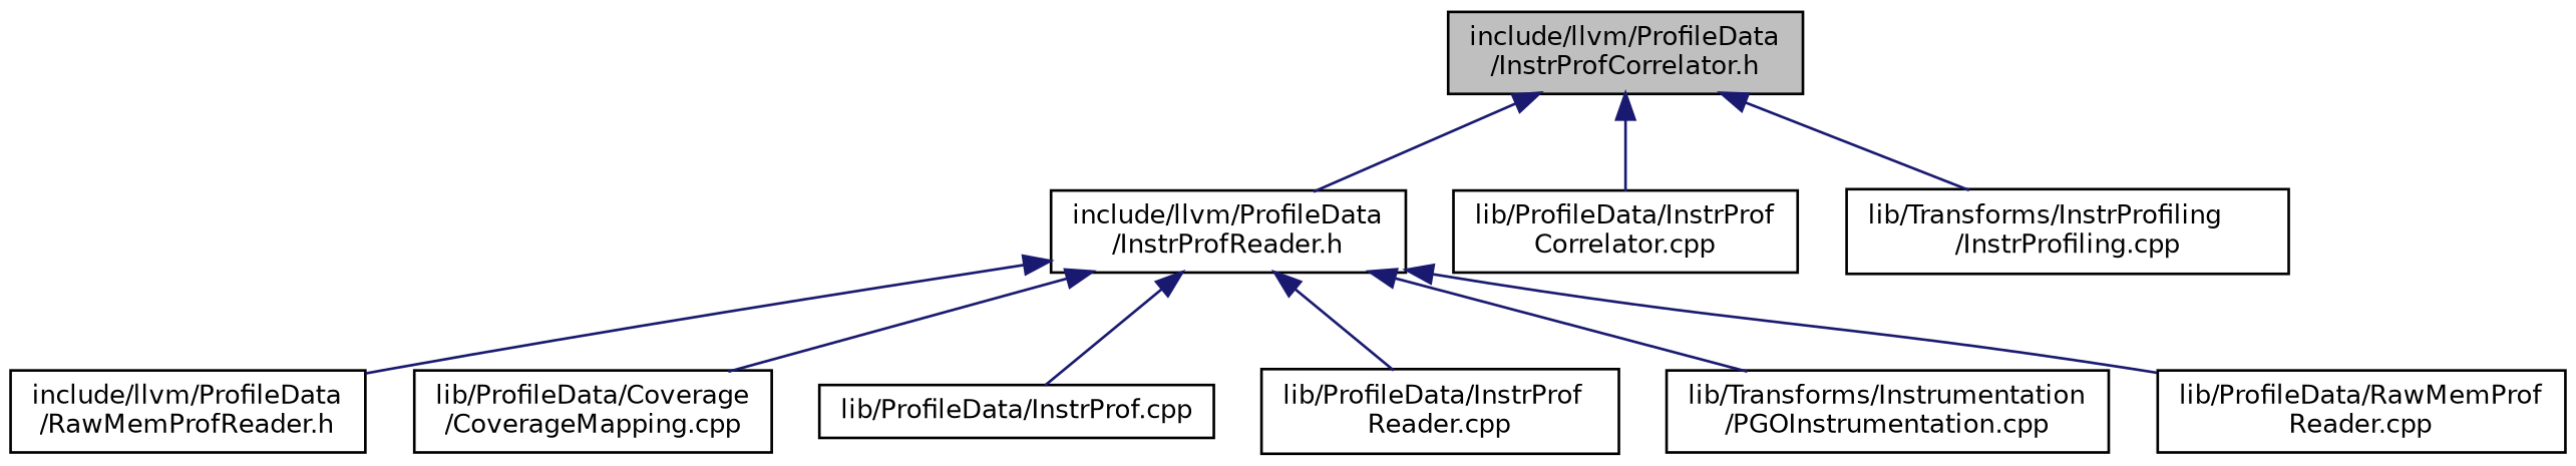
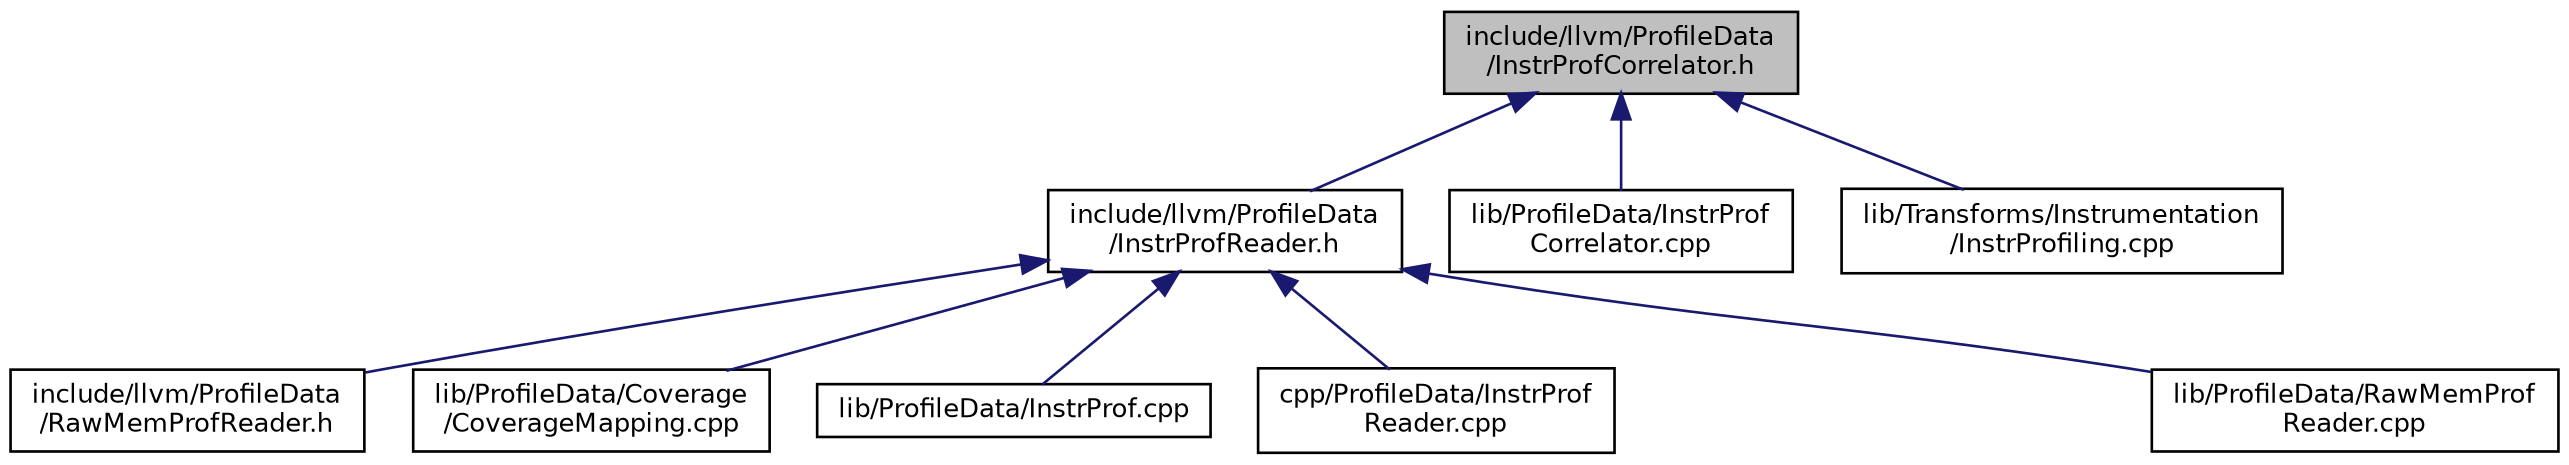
  digraph {
    node [color=black fontname=Helvetica fontsize=10 shape=record]
    edge [color=midnightblue dir=back fontname=Helvetica fontsize=10 labelfontname=Helvetica labelfontsize=10 style=solid]
    n1 [fillcolor=grey75 fontcolor=black height=0.2 label="include/llvm/ProfileData\l/InstrProfCorrelator.h" style=filled width=0.4]
    n2 [height=0.2 label="include/llvm/ProfileData\l/InstrProfReader.h" width=0.4]
    n3 [height=0.2 label="lib/ProfileData/InstrProf\lCorrelator.cpp" width=0.4]
-   n4 [height=0.2 label="lib/Transforms/InstrProfiling\l/InstrProfiling.cpp" width=0.4]
+   n4 [height=0.2 label="lib/Transforms/Instrumentation\l/InstrProfiling.cpp" width=0.4]
    n5 [height=0.2 label="include/llvm/ProfileData\l/RawMemProfReader.h" width=0.4]
    n6 [height=0.2 label="lib/ProfileData/Coverage\l/CoverageMapping.cpp" width=0.4]
    n7 [height=0.2 label="lib/ProfileData/InstrProf.cpp" width=0.4]
-   n8 [height=0.2 label="lib/ProfileData/InstrProf\lReader.cpp" width=0.4]
-   n9 [height=0.2 label="lib/Transforms/Instrumentation\l/PGOInstrumentation.cpp" width=0.4]
+   n8 [height=0.2 label="cpp/ProfileData/InstrProf\lReader.cpp" width=0.4]
    n10 [height=0.2 label="lib/ProfileData/RawMemProf\lReader.cpp" width=0.4]
    n1 -> n2
    n1 -> n3
    n1 -> n4
    n2 -> n5
    n2 -> n6
    n2 -> n7
    n2 -> n8
-   n2 -> n9
    n2 -> n10
  }
